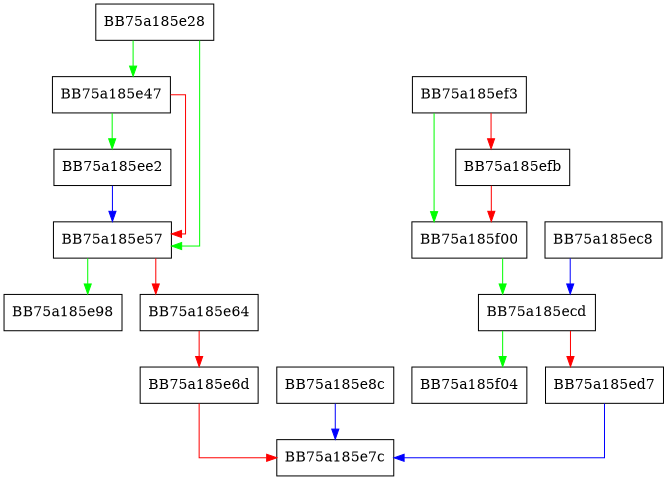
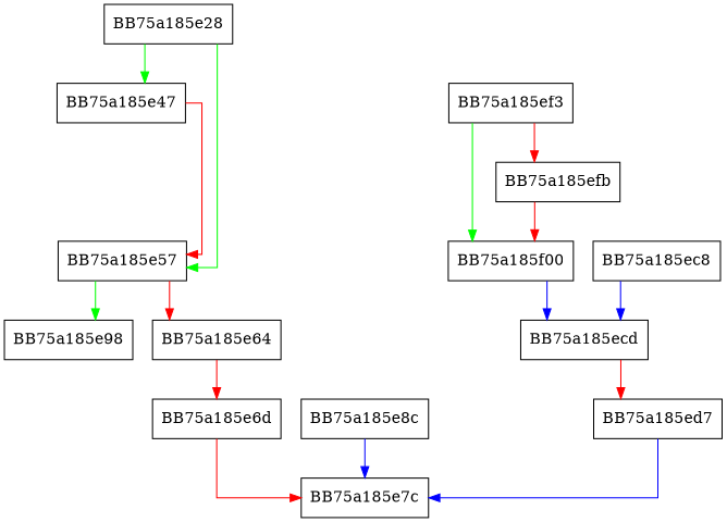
  digraph {
    splines=ortho
    node [shape=box]
    edge [color=red]
    BB75a185e28
    BB75a185e47
    BB75a185e57
    BB75a185e8c
    BB75a185e7c
-   BB75a185ee2
    BB75a185e98
    BB75a185e64
    BB75a185e6d
    BB75a185ef3
    BB75a185f00
    BB75a185efb
    BB75a185ec8
    BB75a185ecd
-   BB75a185f04
    BB75a185ed7
    BB75a185e28 -> BB75a185e47 [color=green]
    BB75a185e28 -> BB75a185e57 [color=green]
    BB75a185e47 -> BB75a185e57
-   BB75a185e47 -> BB75a185ee2 [color=green]
    BB75a185e57 -> BB75a185e98 [color=green]
    BB75a185e57 -> BB75a185e64
    BB75a185e8c -> BB75a185e7c [color=blue]
-   BB75a185ee2 -> BB75a185e57 [color=blue]
    BB75a185e64 -> BB75a185e6d
    BB75a185e6d -> BB75a185e7c
    BB75a185ef3 -> BB75a185f00 [color=green]
    BB75a185ef3 -> BB75a185efb
-   BB75a185f00 -> BB75a185ecd [color=green]
+   BB75a185f00 -> BB75a185ecd [color=blue]
    BB75a185efb -> BB75a185f00
    BB75a185ec8 -> BB75a185ecd [color=blue]
-   BB75a185ecd -> BB75a185f04 [color=green]
    BB75a185ecd -> BB75a185ed7
    BB75a185ed7 -> BB75a185e7c [color=blue]
  }
